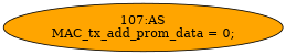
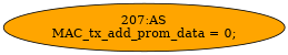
  strict digraph {
-   n1 [ast="<pyverilog.vparser.ast.Assign object at 0x7fdff6ff3490>" def_var="['MAC_tx_add_prom_data']" fillcolor=orange label="107:AS\nMAC_tx_add_prom_data = 0;" statements="[]" style=filled typ=Assign use_var="[]"]
+   n1 [ast="<pyverilog.vparser.ast.Assign object at 0x7fdff6ff3490>" def_var="['MAC_tx_add_prom_data']" fillcolor=orange label="207:AS\nMAC_tx_add_prom_data = 0;" statements="[]" style=filled typ=Assign use_var="[]"]
  }
